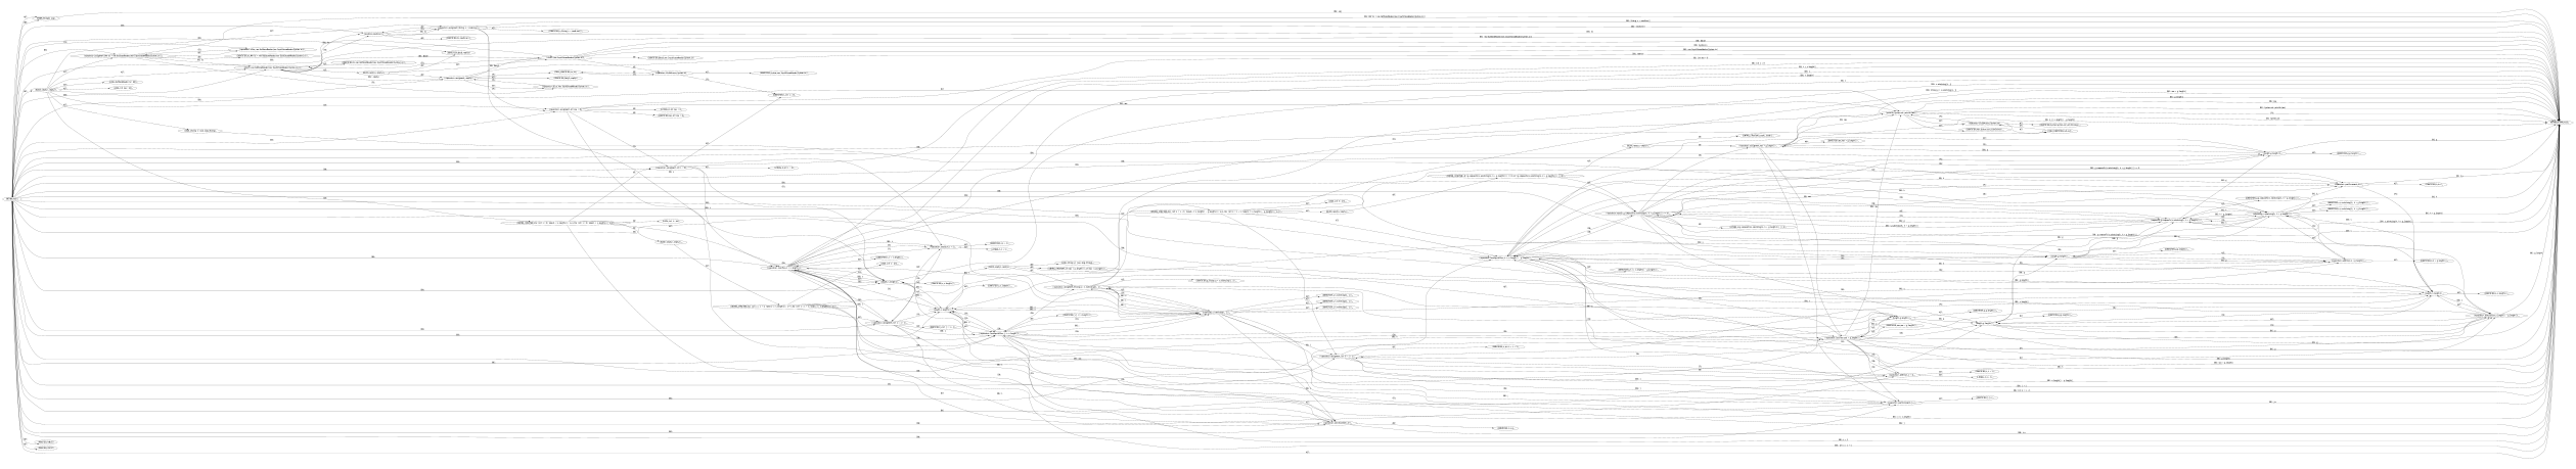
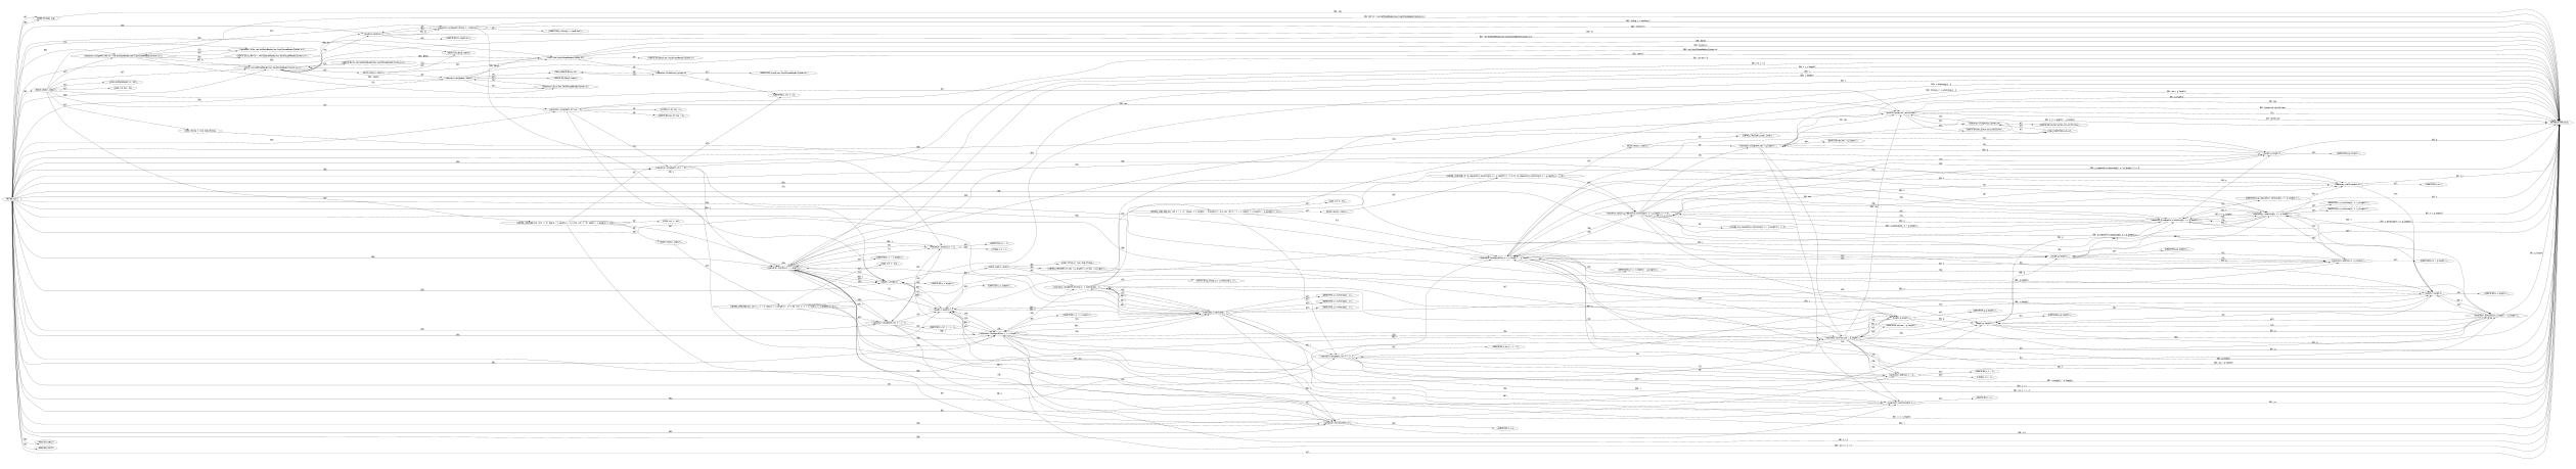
  digraph {
    fontname="IBM Plex Mono"
    rankdir=LR
    node [fontname="IBM Plex Mono"]
    edge [fontname="IBM Plex Mono"]
    n1 [label=<(METHOD,main)<SUB>1</SUB>>]
    n2 [label=<(PARAM,String[] arg)<SUB>1</SUB>>]
    n3 [label=<(BLOCK,&lt;empty&gt;,&lt;empty&gt;)<SUB>2</SUB>>]
    n4 [label=<(&lt;operator&gt;.assignment,ANY br = new BufferedReader(new InputStreamReader(System.in)))<SUB>3</SUB>>]
    n5 [label=<(&lt;operator&gt;.alloc,new BufferedReader(new InputStreamReader(System.in)))<SUB>3</SUB>>]
    n6 [label=<(&lt;init&gt;,new BufferedReader(new InputStreamReader(System.in)))<SUB>3</SUB>>]
    n7 [label=<(&lt;operator&gt;.assignment,&lt;empty&gt;)>]
    n8 [label=<(&lt;init&gt;,new InputStreamReader(System.in))<SUB>3</SUB>>]
    n9 [label=<(IDENTIFIER,$obj0,&lt;empty&gt;)>]
    n10 [label=<(readLine,readLine())<SUB>8</SUB>>]
    n11 [label=<(&lt;operator&gt;.assignment,int max = 0)<SUB>8</SUB>>]
    n12 [label=<(&lt;operator&gt;.assignment,int i = 0)<SUB>9</SUB>>]
    n13 [label=<(&lt;operator&gt;.lessThan,i &lt; s.length())<SUB>9</SUB>>]
    n14 [label=<(length,s.length())<SUB>9</SUB>>]
    n15 [label=<(&lt;operator&gt;.postIncrement,i++)<SUB>9</SUB>>]
    n16 [label=<(&lt;operator&gt;.assignment,int j = i + 1)<SUB>11</SUB>>]
    n17 [label=<(&lt;operator&gt;.addition,i + 1)<SUB>11</SUB>>]
    n18 [label=<(&lt;operator&gt;.lessEqualsThan,j &lt;= s.length())<SUB>11</SUB>>]
    n19 [label=<(length,s.length())<SUB>11</SUB>>]
    n20 [label=<(&lt;operator&gt;.postIncrement,j++)<SUB>11</SUB>>]
    n21 [label=<(substring,s.substring(i, j))<SUB>13</SUB>>]
    n22 [label=<(&lt;operator&gt;.lessThan,max &lt; g.length())<SUB>15</SUB>>]
    n23 [label=<(length,g.length())<SUB>15</SUB>>]
    n24 [label=<(&lt;operator&gt;.assignment,int k = i + 1)<SUB>16</SUB>>]
    n25 [label=<(&lt;operator&gt;.addition,i + 1)<SUB>16</SUB>>]
    n26 [label=<(&lt;operator&gt;.lessEqualsThan,k &lt;= s.length() - g.length())<SUB>16</SUB>>]
    n27 [label=<(length,s.length())<SUB>16</SUB>>]
    n28 [label=<(length,g.length())<SUB>16</SUB>>]
    n29 [label=<(&lt;operator&gt;.postIncrement,k++)<SUB>16</SUB>>]
    n30 [label=<(&lt;operator&gt;.equals,g.compareTo(s.substring(k, k + g.length())) == 0)<SUB>19</SUB>>]
    n31 [label=<(compareTo,g.compareTo(s.substring(k, k + g.length())))<SUB>19</SUB>>]
    n32 [label=<(&lt;operator&gt;.addition,k + g.length())<SUB>19</SUB>>]
    n33 [label=<(length,g.length())<SUB>19</SUB>>]
    n34 [label=<(length,g.length())<SUB>21</SUB>>]
    n35 [label=<(println,System.out.println(max))<SUB>27</SUB>>]
    n36 [label=<(MODIFIER,PUBLIC)>]
    n37 [label=<(MODIFIER,STATIC)>]
    n38 [label=<(METHOD_RETURN,void)<SUB>1</SUB>>]
    n39 [label=<(LOCAL,BufferedReader br: ANY)<SUB>3</SUB>>]
    n40 [label=<(LOCAL,String s: java.lang.String)<SUB>8</SUB>>]
    n41 [label=<(&lt;operator&gt;.assignment,String s = readLine())<SUB>8</SUB>>]
    n42 [label=<(LOCAL,int max: int)<SUB>8</SUB>>]
    n43 [label=<(CONTROL_STRUCTURE,for (int i = 0; Some(i &lt; s.length()); i++),for (int i = 0; Some(i &lt; s.length()); i++))<SUB>9</SUB>>]
    n44 [label=<(IDENTIFIER,br,ANY br = new BufferedReader(new InputStreamReader(System.in)))<SUB>3</SUB>>]
    n45 [label=<(&lt;operator&gt;.alloc,new InputStreamReader(System.in))<SUB>3</SUB>>]
    n46 [label=<(IDENTIFIER,br,new BufferedReader(new InputStreamReader(System.in)))<SUB>3</SUB>>]
    n47 [label=<(BLOCK,&lt;empty&gt;,&lt;empty&gt;)<SUB>3</SUB>>]
    n48 [label=<(IDENTIFIER,$obj0,&lt;empty&gt;)>]
    n49 [label=<(FIELD_IDENTIFIER,in,in)<SUB>3</SUB>>]
    n50 [label=<(IDENTIFIER,$obj0,new InputStreamReader(System.in))>]
    n51 [label=<(&lt;operator&gt;.fieldAccess,System.in)<SUB>3</SUB>>]
    n52 [label=<(IDENTIFIER,br,readLine())<SUB>8</SUB>>]
    n53 [label=<(IDENTIFIER,max,int max = 0)<SUB>8</SUB>>]
    n54 [label=<(LITERAL,0,int max = 0)<SUB>8</SUB>>]
    n55 [label=<(IDENTIFIER,i,int i = 0)<SUB>9</SUB>>]
-   n56 [label=<(LITERAL,0,int i = 0)<SUB>9</SUB>>]
    n57 [label=<(IDENTIFIER,i,i &lt; s.length())<SUB>9</SUB>>]
    n58 [label=<(FIELD_IDENTIFIER,out,out)<SUB>27</SUB>>]
    n59 [label=<(IDENTIFIER,s,s.length())<SUB>9</SUB>>]
    n60 [label=<(IDENTIFIER,i,i++)<SUB>9</SUB>>]
    n61 [label=<(IDENTIFIER,j,int j = i + 1)<SUB>11</SUB>>]
    n62 [label=<(IDENTIFIER,i,i + 1)<SUB>11</SUB>>]
    n63 [label=<(LITERAL,1,i + 1)<SUB>11</SUB>>]
    n64 [label=<(IDENTIFIER,j,j &lt;= s.length())<SUB>11</SUB>>]
    n65 [label=<(&lt;operator&gt;.assignment,String g = s.substring(i, j))<SUB>13</SUB>>]
    n66 [label=<(IDENTIFIER,s,s.length())<SUB>11</SUB>>]
    n67 [label=<(IDENTIFIER,j,j++)<SUB>11</SUB>>]
    n68 [label=<(IDENTIFIER,s,s.substring(i, j))<SUB>13</SUB>>]
    n69 [label=<(IDENTIFIER,i,s.substring(i, j))<SUB>13</SUB>>]
    n70 [label=<(IDENTIFIER,j,s.substring(i, j))<SUB>13</SUB>>]
    n71 [label=<(IDENTIFIER,max,max &lt; g.length())<SUB>15</SUB>>]
    n72 [label=<(&lt;operator&gt;.subtraction,s.length() - g.length())<SUB>16</SUB>>]
    n73 [label=<(IDENTIFIER,g,g.length())<SUB>15</SUB>>]
    n74 [label=<(IDENTIFIER,k,int k = i + 1)<SUB>16</SUB>>]
    n75 [label=<(IDENTIFIER,i,i + 1)<SUB>16</SUB>>]
    n76 [label=<(LITERAL,1,i + 1)<SUB>16</SUB>>]
    n77 [label=<(substring,s.substring(k, k + g.length()))<SUB>19</SUB>>]
    n78 [label=<(IDENTIFIER,k,k &lt;= s.length() - g.length())<SUB>16</SUB>>]
    n79 [label=<(IDENTIFIER,s,s.length())<SUB>16</SUB>>]
    n80 [label=<(IDENTIFIER,g,g.length())<SUB>16</SUB>>]
    n81 [label=<(IDENTIFIER,k,k++)<SUB>16</SUB>>]
    n82 [label=<(LITERAL,0,g.compareTo(s.substring(k, k + g.length())) == 0)<SUB>19</SUB>>]
    n83 [label=<(&lt;operator&gt;.assignment,max = g.length())<SUB>21</SUB>>]
    n84 [label=<(IDENTIFIER,g,g.compareTo(s.substring(k, k + g.length())))<SUB>19</SUB>>]
    n85 [label=<(IDENTIFIER,s,s.substring(k, k + g.length()))<SUB>19</SUB>>]
    n86 [label=<(IDENTIFIER,k,s.substring(k, k + g.length()))<SUB>19</SUB>>]
    n87 [label=<(IDENTIFIER,k,k + g.length())<SUB>19</SUB>>]
    n88 [label=<(IDENTIFIER,g,g.length())<SUB>19</SUB>>]
    n89 [label=<(IDENTIFIER,g,g.length())<SUB>21</SUB>>]
    n90 [label=<(&lt;operator&gt;.fieldAccess,System.out)<SUB>27</SUB>>]
    n91 [label=<(IDENTIFIER,max,System.out.println(max))<SUB>27</SUB>>]
    n92 [label=<(IDENTIFIER,s,String s = readLine())<SUB>8</SUB>>]
    n93 [label=<(LOCAL,int i: int)<SUB>9</SUB>>]
    n94 [label=<(BLOCK,&lt;empty&gt;,&lt;empty&gt;)<SUB>10</SUB>>]
    n95 [label=<(IDENTIFIER,System,new InputStreamReader(System.in))<SUB>3</SUB>>]
    n96 [label=<(CONTROL_STRUCTURE,for (int j = i + 1; Some(j &lt;= s.length()); j++),for (int j = i + 1; Some(j &lt;= s.length()); j++))<SUB>11</SUB>>]
    n97 [label=<(LOCAL,int j: int)<SUB>11</SUB>>]
    n98 [label=<(BLOCK,&lt;empty&gt;,&lt;empty&gt;)<SUB>12</SUB>>]
    n99 [label=<(LOCAL,String g: java.lang.String)<SUB>13</SUB>>]
    n100 [label=<(CONTROL_STRUCTURE,if (max &lt; g.length()),if (max &lt; g.length()))<SUB>15</SUB>>]
    n101 [label=<(IDENTIFIER,g,String g = s.substring(i, j))<SUB>13</SUB>>]
    n102 [label=<(CONTROL_STRUCTURE,for (int k = i + 1; Some(k &lt;= s.length() - g.length()); k++),for (int k = i + 1; Some(k &lt;= s.length() - g.length()); k++))<SUB>16</SUB>>]
    n103 [label=<(LOCAL,int k: int)<SUB>16</SUB>>]
    n104 [label=<(BLOCK,&lt;empty&gt;,&lt;empty&gt;)<SUB>17</SUB>>]
    n105 [label=<(CONTROL_STRUCTURE,if (g.compareTo(s.substring(k, k + g.length())) == 0),if (g.compareTo(s.substring(k, k + g.length())) == 0))<SUB>19</SUB>>]
    n106 [label=<(BLOCK,&lt;empty&gt;,&lt;empty&gt;)<SUB>20</SUB>>]
    n107 [label=<(CONTROL_STRUCTURE,break;,break;)<SUB>22</SUB>>]
    n108 [label=<(IDENTIFIER,max,max = g.length())<SUB>21</SUB>>]
    n109 [label=<(IDENTIFIER,System,System.out.println(max))<SUB>27</SUB>>]
    n1 -> n2 [label="AST: "]
    n1 -> n2 [label="DDG: "]
    n1 -> n3 [label="AST: "]
    n1 -> n4 [label="DDG: "]
    n1 -> n5 [label="CFG: "]
    n1 -> n6 [label="DDG: "]
    n1 -> n7 [label="DDG: "]
    n1 -> n8 [label="DDG: "]
    n1 -> n9 [label="DDG: "]
    n1 -> n10 [label="DDG: "]
    n1 -> n11 [label="DDG: "]
    n1 -> n12 [label="DDG: "]
    n1 -> n13 [label="DDG: "]
    n1 -> n14 [label="DDG: "]
    n1 -> n15 [label="DDG: "]
    n1 -> n16 [label="DDG: "]
    n1 -> n17 [label="DDG: "]
    n1 -> n18 [label="DDG: "]
    n1 -> n19 [label="DDG: "]
    n1 -> n20 [label="DDG: "]
    n1 -> n21 [label="DDG: "]
    n1 -> n22 [label="CDG: "]
    n1 -> n23 [label="DDG: "]
    n1 -> n24 [label="DDG: "]
    n1 -> n25 [label="DDG: "]
    n1 -> n26 [label="DDG: "]
    n1 -> n27 [label="DDG: "]
    n1 -> n28 [label="DDG: "]
    n1 -> n29 [label="DDG: "]
    n1 -> n30 [label="DDG: "]
    n1 -> n31 [label="DDG: "]
    n1 -> n32 [label="DDG: "]
    n1 -> n33 [label="DDG: "]
    n1 -> n34 [label="DDG: "]
    n1 -> n35 [label="DDG: "]
    n1 -> n36 [label="AST: "]
    n1 -> n37 [label="AST: "]
    n1 -> n38 [label="AST: "]
    n2 -> n38 [label="DDG: arg"]
    n3 -> n4 [label="AST: "]
    n3 -> n6 [label="AST: "]
    n3 -> n11 [label="AST: "]
    n3 -> n35 [label="AST: "]
    n3 -> n39 [label="AST: "]
    n3 -> n40 [label="AST: "]
    n3 -> n41 [label="AST: "]
    n3 -> n42 [label="AST: "]
    n3 -> n43 [label="AST: "]
    n4 -> n5 [label="AST: "]
    n4 -> n6 [label="DDG: br"]
    n4 -> n38 [label="DDG: ANY br = new BufferedReader(new InputStreamReader(System.in))"]
    n4 -> n44 [label="AST: "]
    n4 -> n45 [label="CFG: "]
    n5 -> n4 [label="CFG: "]
    n6 -> n10 [label="CFG: "]
    n6 -> n10 [label="DDG: br"]
    n6 -> n38 [label="DDG: new BufferedReader(new InputStreamReader(System.in))"]
    n6 -> n46 [label="AST: "]
    n6 -> n47 [label="AST: "]
    n7 -> n6 [label="DDG: &lt;empty&gt;"]
    n7 -> n8 [label="DDG: $obj0"]
    n7 -> n38 [label="DDG: &lt;empty&gt;"]
    n7 -> n45 [label="AST: "]
    n7 -> n48 [label="AST: "]
    n7 -> n49 [label="CFG: "]
    n8 -> n6 [label="CFG: "]
    n8 -> n6 [label="DDG: $obj0"]
    n8 -> n38 [label="DDG: $obj0"]
    n8 -> n38 [label="DDG: System.in"]
    n8 -> n38 [label="DDG: new InputStreamReader(System.in)"]
    n8 -> n50 [label="AST: "]
    n8 -> n51 [label="AST: "]
    n10 -> n38 [label="DDG: br"]
    n10 -> n41 [label="CFG: "]
    n10 -> n41 [label="DDG: br"]
    n10 -> n52 [label="AST: "]
    n11 -> n12 [label="CFG: "]
    n11 -> n22 [label="DDG: max"]
    n11 -> n35 [label="DDG: max"]
    n11 -> n38 [label="DDG: int max = 0"]
    n11 -> n53 [label="AST: "]
    n11 -> n54 [label="AST: "]
    n12 -> n13 [label="DDG: i"]
    n12 -> n14 [label="CFG: "]
    n12 -> n38 [label="DDG: int i = 0"]
    n12 -> n55 [label="AST: "]
-   n12 -> n56 [label="AST: "]
    n13 -> n13 [label="CDG: "]
    n13 -> n14 [label="AST: "]
    n13 -> n14 [label="CDG: "]
    n13 -> n15 [label="DDG: i"]
    n13 -> n15 [label="CDG: "]
    n13 -> n16 [label="DDG: i"]
    n13 -> n16 [label="CDG: "]
    n13 -> n17 [label="CFG: "]
    n13 -> n17 [label="DDG: i"]
    n13 -> n17 [label="CDG: "]
    n13 -> n18 [label="CDG: "]
    n13 -> n19 [label="CDG: "]
    n13 -> n21 [label="DDG: i"]
    n13 -> n38 [label="DDG: i"]
    n13 -> n38 [label="DDG: s.length()"]
    n13 -> n38 [label="DDG: i &lt; s.length()"]
    n13 -> n57 [label="AST: "]
    n13 -> n58 [label="CFG: "]
    n14 -> n13 [label="CFG: "]
    n14 -> n13 [label="DDG: s"]
    n14 -> n19 [label="DDG: s"]
    n14 -> n38 [label="DDG: s"]
    n14 -> n59 [label="AST: "]
    n15 -> n13 [label="DDG: i"]
    n15 -> n14 [label="CFG: "]
    n15 -> n38 [label="DDG: i++"]
    n15 -> n60 [label="AST: "]
    n16 -> n17 [label="AST: "]
    n16 -> n18 [label="DDG: j"]
    n16 -> n19 [label="CFG: "]
    n16 -> n38 [label="DDG: i + 1"]
    n16 -> n38 [label="DDG: int j = i + 1"]
    n16 -> n61 [label="AST: "]
    n17 -> n16 [label="CFG: "]
    n17 -> n62 [label="AST: "]
    n17 -> n63 [label="AST: "]
    n18 -> n15 [label="CFG: "]
    n18 -> n18 [label="CDG: "]
    n18 -> n19 [label="AST: "]
    n18 -> n19 [label="CDG: "]
    n18 -> n20 [label="CDG: "]
    n18 -> n21 [label="CFG: "]
    n18 -> n21 [label="DDG: j"]
    n18 -> n21 [label="CDG: "]
    n18 -> n22 [label="CDG: "]
    n18 -> n23 [label="CDG: "]
    n18 -> n38 [label="DDG: j"]
    n18 -> n38 [label="DDG: j &lt;= s.length()"]
    n18 -> n64 [label="AST: "]
    n18 -> n65 [label="CDG: "]
    n19 -> n14 [label="DDG: s"]
    n19 -> n18 [label="CFG: "]
    n19 -> n18 [label="DDG: s"]
    n19 -> n21 [label="DDG: s"]
    n19 -> n66 [label="AST: "]
    n20 -> n18 [label="DDG: j"]
    n20 -> n19 [label="CFG: "]
    n20 -> n38 [label="DDG: j++"]
    n20 -> n67 [label="AST: "]
    n21 -> n15 [label="DDG: i"]
    n21 -> n19 [label="DDG: s"]
    n21 -> n20 [label="DDG: j"]
    n21 -> n24 [label="DDG: i"]
    n21 -> n25 [label="DDG: i"]
    n21 -> n27 [label="DDG: s"]
    n21 -> n65 [label="CFG: "]
    n21 -> n65 [label="DDG: s"]
    n21 -> n65 [label="DDG: i"]
    n21 -> n65 [label="DDG: j"]
    n21 -> n68 [label="AST: "]
    n21 -> n69 [label="AST: "]
    n21 -> n70 [label="AST: "]
    n22 -> n20 [label="CFG: "]
    n22 -> n23 [label="AST: "]
    n22 -> n24 [label="CDG: "]
    n22 -> n25 [label="CFG: "]
    n22 -> n25 [label="CDG: "]
    n22 -> n26 [label="CDG: "]
    n22 -> n27 [label="CDG: "]
    n22 -> n28 [label="CDG: "]
    n22 -> n35 [label="DDG: max"]
    n22 -> n38 [label="DDG: g.length()"]
    n22 -> n38 [label="DDG: max &lt; g.length()"]
    n22 -> n71 [label="AST: "]
    n22 -> n72 [label="CDG: "]
    n23 -> n22 [label="CFG: "]
    n23 -> n22 [label="DDG: g"]
    n23 -> n28 [label="DDG: g"]
    n23 -> n38 [label="DDG: g"]
    n23 -> n73 [label="AST: "]
    n24 -> n25 [label="AST: "]
    n24 -> n26 [label="DDG: k"]
    n24 -> n27 [label="CFG: "]
    n24 -> n38 [label="DDG: i + 1"]
    n24 -> n38 [label="DDG: int k = i + 1"]
    n24 -> n74 [label="AST: "]
    n25 -> n24 [label="CFG: "]
    n25 -> n75 [label="AST: "]
    n25 -> n76 [label="AST: "]
    n26 -> n30 [label="CDG: "]
    n26 -> n31 [label="CDG: "]
    n26 -> n32 [label="DDG: k"]
    n26 -> n32 [label="CDG: "]
    n26 -> n33 [label="CFG: "]
    n26 -> n33 [label="CDG: "]
    n26 -> n38 [label="DDG: k"]
    n26 -> n38 [label="DDG: s.length() - g.length()"]
    n26 -> n38 [label="DDG: k &lt;= s.length() - g.length()"]
    n26 -> n72 [label="AST: "]
    n26 -> n77 [label="DDG: k"]
    n26 -> n77 [label="CDG: "]
    n26 -> n78 [label="AST: "]
    n27 -> n19 [label="DDG: s"]
    n27 -> n28 [label="CFG: "]
    n27 -> n72 [label="DDG: s"]
    n27 -> n77 [label="DDG: s"]
    n27 -> n79 [label="AST: "]
    n28 -> n33 [label="DDG: g"]
    n28 -> n38 [label="DDG: g"]
    n28 -> n72 [label="CFG: "]
    n28 -> n72 [label="DDG: g"]
    n28 -> n80 [label="AST: "]
    n29 -> n26 [label="DDG: k"]
    n29 -> n27 [label="CFG: "]
    n29 -> n38 [label="DDG: k++"]
    n29 -> n81 [label="AST: "]
    n30 -> n26 [label="CDG: "]
    n30 -> n27 [label="CDG: "]
    n30 -> n28 [label="CDG: "]
    n30 -> n29 [label="CFG: "]
    n30 -> n29 [label="CDG: "]
    n30 -> n31 [label="AST: "]
    n30 -> n34 [label="CFG: "]
    n30 -> n34 [label="CDG: "]
    n30 -> n38 [label="DDG: g.compareTo(s.substring(k, k + g.length()))"]
    n30 -> n38 [label="DDG: g.compareTo(s.substring(k, k + g.length())) == 0"]
    n30 -> n72 [label="CDG: "]
    n30 -> n82 [label="AST: "]
    n30 -> n83 [label="CDG: "]
    n31 -> n28 [label="DDG: g"]
    n31 -> n30 [label="CFG: "]
    n31 -> n30 [label="DDG: g"]
    n31 -> n30 [label="DDG: s.substring(k, k + g.length())"]
    n31 -> n34 [label="DDG: g"]
    n31 -> n38 [label="DDG: s.substring(k, k + g.length())"]
    n31 -> n77 [label="AST: "]
    n31 -> n84 [label="AST: "]
    n32 -> n33 [label="AST: "]
    n32 -> n77 [label="CFG: "]
    n32 -> n87 [label="AST: "]
    n33 -> n31 [label="DDG: g"]
    n33 -> n32 [label="CFG: "]
    n33 -> n32 [label="DDG: g"]
    n33 -> n77 [label="DDG: g"]
    n33 -> n88 [label="AST: "]
    n34 -> n38 [label="DDG: g"]
    n34 -> n83 [label="CFG: "]
    n34 -> n83 [label="DDG: g"]
    n34 -> n89 [label="AST: "]
    n35 -> n38 [label="CFG: "]
    n35 -> n38 [label="DDG: System.out"]
    n35 -> n38 [label="DDG: max"]
    n35 -> n38 [label="DDG: System.out.println(max)"]
    n35 -> n90 [label="AST: "]
    n35 -> n91 [label="AST: "]
    n40 -> n77 [label="DDG: "]
    n41 -> n10 [label="AST: "]
-   n41 -> n11 [label="CFG: "]
    n41 -> n14 [label="DDG: s"]
    n41 -> n38 [label="DDG: readLine()"]
    n41 -> n38 [label="DDG: String s = readLine()"]
    n41 -> n92 [label="AST: "]
    n43 -> n12 [label="AST: "]
    n43 -> n13 [label="AST: "]
    n43 -> n15 [label="AST: "]
    n43 -> n93 [label="AST: "]
    n43 -> n94 [label="AST: "]
    n45 -> n7 [label="CFG: "]
    n47 -> n7 [label="AST: "]
    n47 -> n8 [label="AST: "]
    n47 -> n9 [label="AST: "]
    n49 -> n51 [label="CFG: "]
    n51 -> n49 [label="AST: "]
    n51 -> n55 [label="CFG: "]
    n51 -> n95 [label="AST: "]
    n58 -> n90 [label="CFG: "]
    n65 -> n21 [label="AST: "]
    n65 -> n23 [label="CFG: "]
    n65 -> n23 [label="DDG: g"]
    n65 -> n38 [label="DDG: s.substring(i, j)"]
    n65 -> n38 [label="DDG: String g = s.substring(i, j)"]
    n65 -> n101 [label="AST: "]
    n72 -> n26 [label="CFG: "]
    n72 -> n26 [label="DDG: s.length()"]
    n72 -> n26 [label="DDG: g.length()"]
    n72 -> n27 [label="AST: "]
    n72 -> n28 [label="AST: "]
    n72 -> n38 [label="DDG: g.length()"]
    n77 -> n19 [label="DDG: s"]
    n77 -> n27 [label="DDG: s"]
    n77 -> n29 [label="DDG: k"]
    n77 -> n31 [label="CFG: "]
    n77 -> n31 [label="DDG: s"]
    n77 -> n31 [label="DDG: k"]
    n77 -> n31 [label="DDG: k + g.length()"]
    n77 -> n32 [label="AST: "]
    n77 -> n38 [label="DDG: k"]
    n77 -> n38 [label="DDG: k + g.length()"]
    n77 -> n85 [label="AST: "]
    n77 -> n86 [label="AST: "]
    n83 -> n20 [label="CFG: "]
    n83 -> n22 [label="DDG: max"]
    n83 -> n34 [label="AST: "]
    n83 -> n35 [label="DDG: max"]
    n83 -> n38 [label="DDG: g.length()"]
    n83 -> n38 [label="DDG: max = g.length()"]
    n83 -> n108 [label="ANY: "]
    n90 -> n35 [label="CFG: "]
    n90 -> n58 [label="AST: "]
    n90 -> n109 [label="AST: "]
    n94 -> n96 [label="AST: "]
    n96 -> n16 [label="AST: "]
    n96 -> n18 [label="AST: "]
    n96 -> n20 [label="AST: "]
    n96 -> n97 [label="AST: "]
    n96 -> n98 [label="AST: "]
    n98 -> n65 [label="AST: "]
    n98 -> n99 [label="AST: "]
    n98 -> n100 [label="AST: "]
    n100 -> n22 [label="AST: "]
    n100 -> n102 [label="AST: "]
    n102 -> n24 [label="AST: "]
    n102 -> n26 [label="AST: "]
    n102 -> n29 [label="AST: "]
    n102 -> n103 [label="AST: "]
    n102 -> n104 [label="AST: "]
    n104 -> n105 [label="AST: "]
    n105 -> n30 [label="AST: "]
    n105 -> n106 [label="AST: "]
    n106 -> n83 [label="AST: "]
    n106 -> n107 [label="AST: "]
  }
